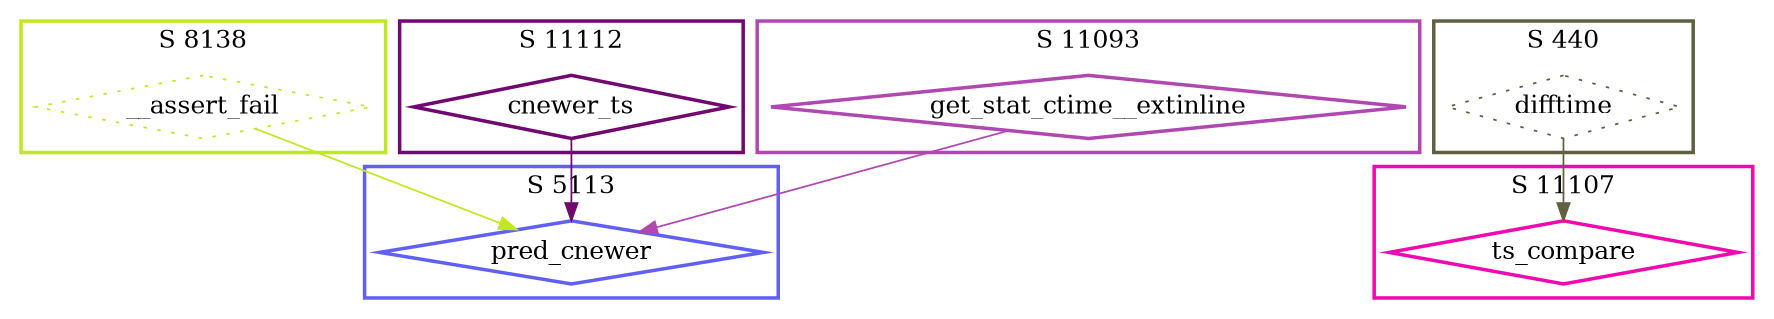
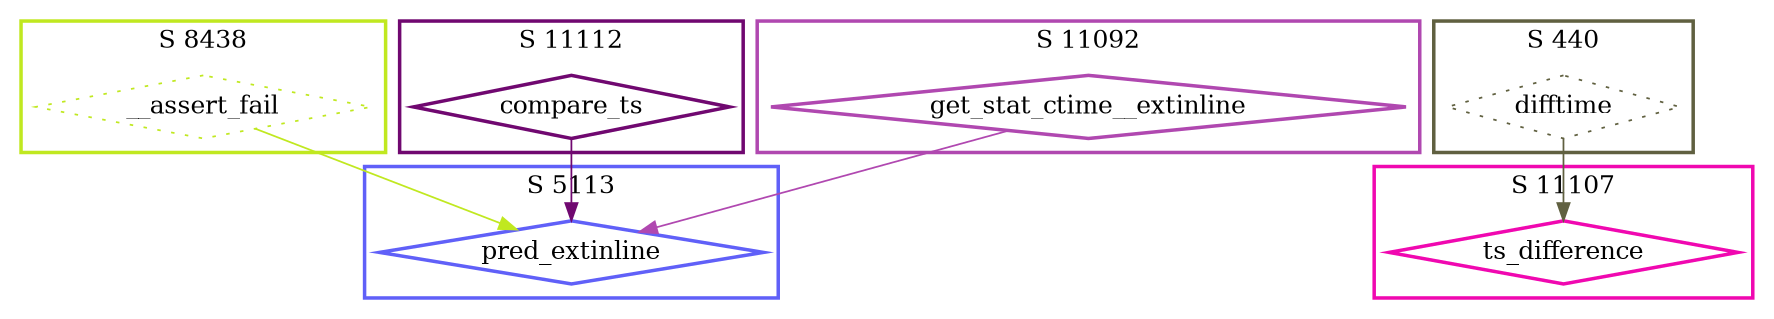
  digraph {
    node [shape=diamond style=bold]
    n1 [color="#C0E820" label=__assert_fail style=dotted]
-   n2 [color="#700870" label=cnewer_ts]
-   n3 [color="#F008B0" label=ts_compare]
+   n2 [color="#700870" label=compare_ts]
+   n3 [color="#F008B0" label=ts_difference]
    n4 [color="#B048B0" label=get_stat_ctime__extinline]
-   n5 [color="#6060F8" label=pred_cnewer]
+   n5 [color="#6060F8" label=pred_extinline]
    n6 [color="#606040" label=difftime style=dotted]
    subgraph cluster_1 {
      color="#C0E820"
-     label="S 8138"
+     label="S 8438"
      style=bold
      n1
    }
    subgraph cluster_2 {
      color="#700870"
      label="S 11112"
      style=bold
      n2
    }
    subgraph cluster_3 {
      color="#F008B0"
      label="S 11107"
      style=bold
      n3
    }
    subgraph cluster_4 {
      color="#B048B0"
-     label="S 11093"
+     label="S 11092"
      style=bold
      n4
    }
    subgraph cluster_5 {
      color="#6060F8"
      label="S 5113"
      style=bold
      n5
    }
    subgraph cluster_6 {
      color="#606040"
      label="S 440"
      style=bold
      n6
    }
    n1 -> n5 [color="#C0E820"]
    n2 -> n5 [color="#700870"]
    n4 -> n5 [color="#B048B0"]
    n6 -> n3 [color="#606040"]
  }
